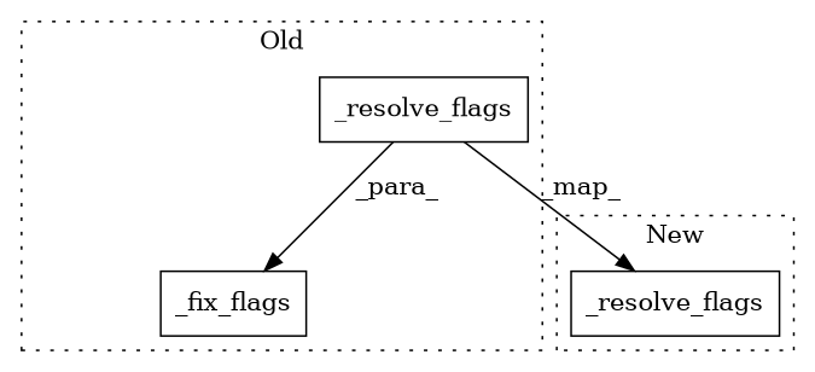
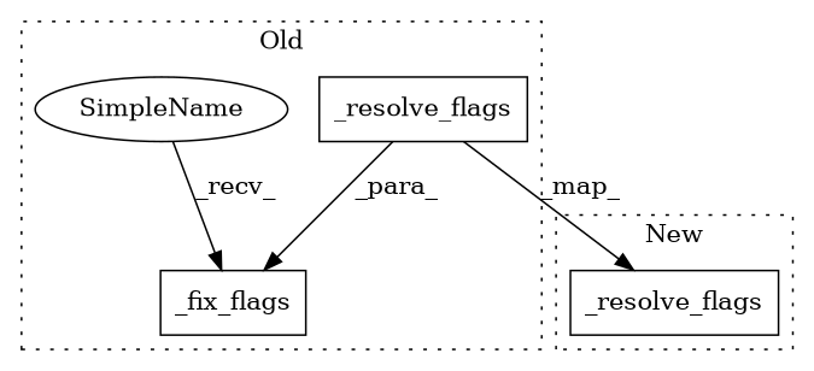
  digraph {
    fontname="DejaVu Serif"
    node [a=32 l="15,1" shape=box fontname="DejaVu Serif"]
    edge [fontname="DejaVu Serif"]
    n1 [label=_resolve_flags s="2451,2482"]
    n2 [l="11,1" label=_fix_flags s="2435,2483"]
+   n3 [a=42 l=4 label=SimpleName s=2430 shape=ellipse]
    n4 [label=_resolve_flags s="2244,2275"]
    subgraph cluster_1 {
      label=Old
      style=dotted
      n1
      n2
+     n3
    }
    subgraph cluster_2 {
      label=New
      style=dotted
      n4
    }
    n1 -> n2 [label=_para_]
    n1 -> n4 [label=_map_]
+   n3 -> n2 [label=_recv_]
  }
